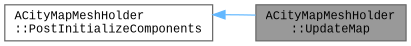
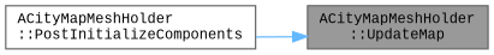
  digraph {
    rankdir=RL
    fontname="Liberation Mono"
    node [fontname="Liberation Mono" fontsize=10 shape=box style=filled]
    n1 [color=gray40 fillcolor=grey60 fontcolor=black height=0.2 label="ACityMapMeshHolder\l::UpdateMap" width=0.4]
    n2 [color=grey40 fillcolor=white height=0.2 label="ACityMapMeshHolder\l::PostInitializeComponents" width=0.4]
-   n2 -> n1 [color=steelblue1 dir=back fontname="Liberation Mono" fontsize=10 labelfontname=Helvetica labelfontsize=10 style=solid]
+   n1 -> n2 [color=steelblue1 dir=back fontname="Liberation Mono" fontsize=10 labelfontname=Helvetica labelfontsize=10 style=solid]
  }
